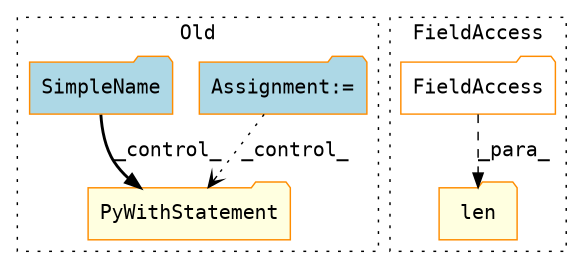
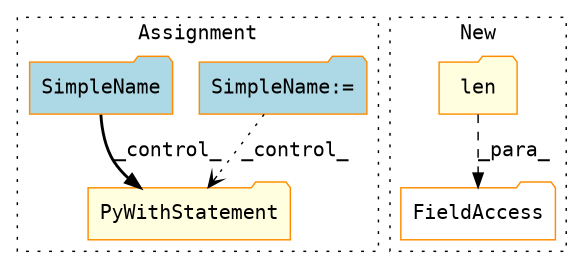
  digraph {
    fontname="DejaVu Sans Mono"
    node [color=darkorange fillcolor=lightyellow fontname="DejaVu Sans Mono" shape=folder style=filled]
    edge [arrowhead=normal fontname="DejaVu Sans Mono"]
    n1 [a=104 l="10,2" label=PyWithStatement s="323,350"]
-   n2 [a=7 fillcolor=lightblue l=1 label="Assignment:=" s=535]
+   n2 [a=7 fillcolor=lightblue l=1 label="SimpleName:=" s=535]
    n3 [a=42 fillcolor=lightblue label=SimpleName]
    n4 [a=32 l="4,1" label=len s="603,618"]
    n5 [a=22 fillcolor=white l=11 label=FieldAccess s=607]
    subgraph cluster_1 {
-     label=Old
+     label=Assignment
      style=dotted
      n1
      n2
      n3
    }
    subgraph cluster_2 {
-     label=FieldAccess
+     label=New
      style=dotted
      n4
      n5
    }
    n2 -> n1 [arrowhead=vee label=_control_ style=dotted]
    n3 -> n1 [label=_control_ style=bold]
-   n5 -> n4 [label=_para_ style=dashed]
+   n4 -> n5 [label=_para_ style=dashed]
  }
